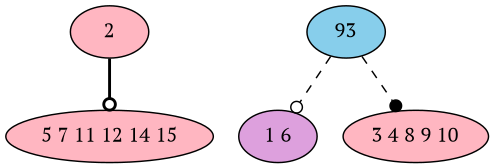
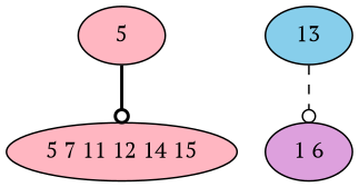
  digraph {
    fontname="PT Serif"
    node [fillcolor=lightpink fontname="PT Serif" style=filled]
    edge [arrowhead=odot fontname="PT Serif" style=dashed]
-   n1 [label=2]
+   n1 [label=5]
    n2 [label="5 7 11 12 14 15"]
-   n3 [fillcolor=skyblue label=93]
+   n3 [fillcolor=skyblue label=13]
    n4 [fillcolor=plum label="1 6"]
-   n5 [label="3 4 8 9 10"]
    n1 -> n2 [style=bold]
    n3 -> n4
-   n3 -> n5 [arrowhead=dot]
  }
